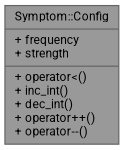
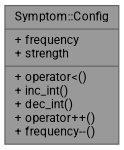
  digraph {
    fontname=Roboto
-   n1 [color=gray40 fillcolor=grey60 fontcolor=black fontname=Roboto fontsize=10 height=0.2 label="{Symptom::Config\n|+ frequency\l+ strength\l|+ operator\<()\l+ inc_int()\l+ dec_int()\l+ operator++()\l+ operator--()\l}" shape=record style=filled width=0.4]
+   n1 [color=gray40 fillcolor=grey60 fontcolor=black fontname=Roboto fontsize=10 height=0.2 label="{Symptom::Config\n|+ frequency\l+ strength\l|+ operator\<()\l+ inc_int()\l+ dec_int()\l+ operator++()\l+ frequency--()\l}" shape=record style=filled width=0.4]
  }
